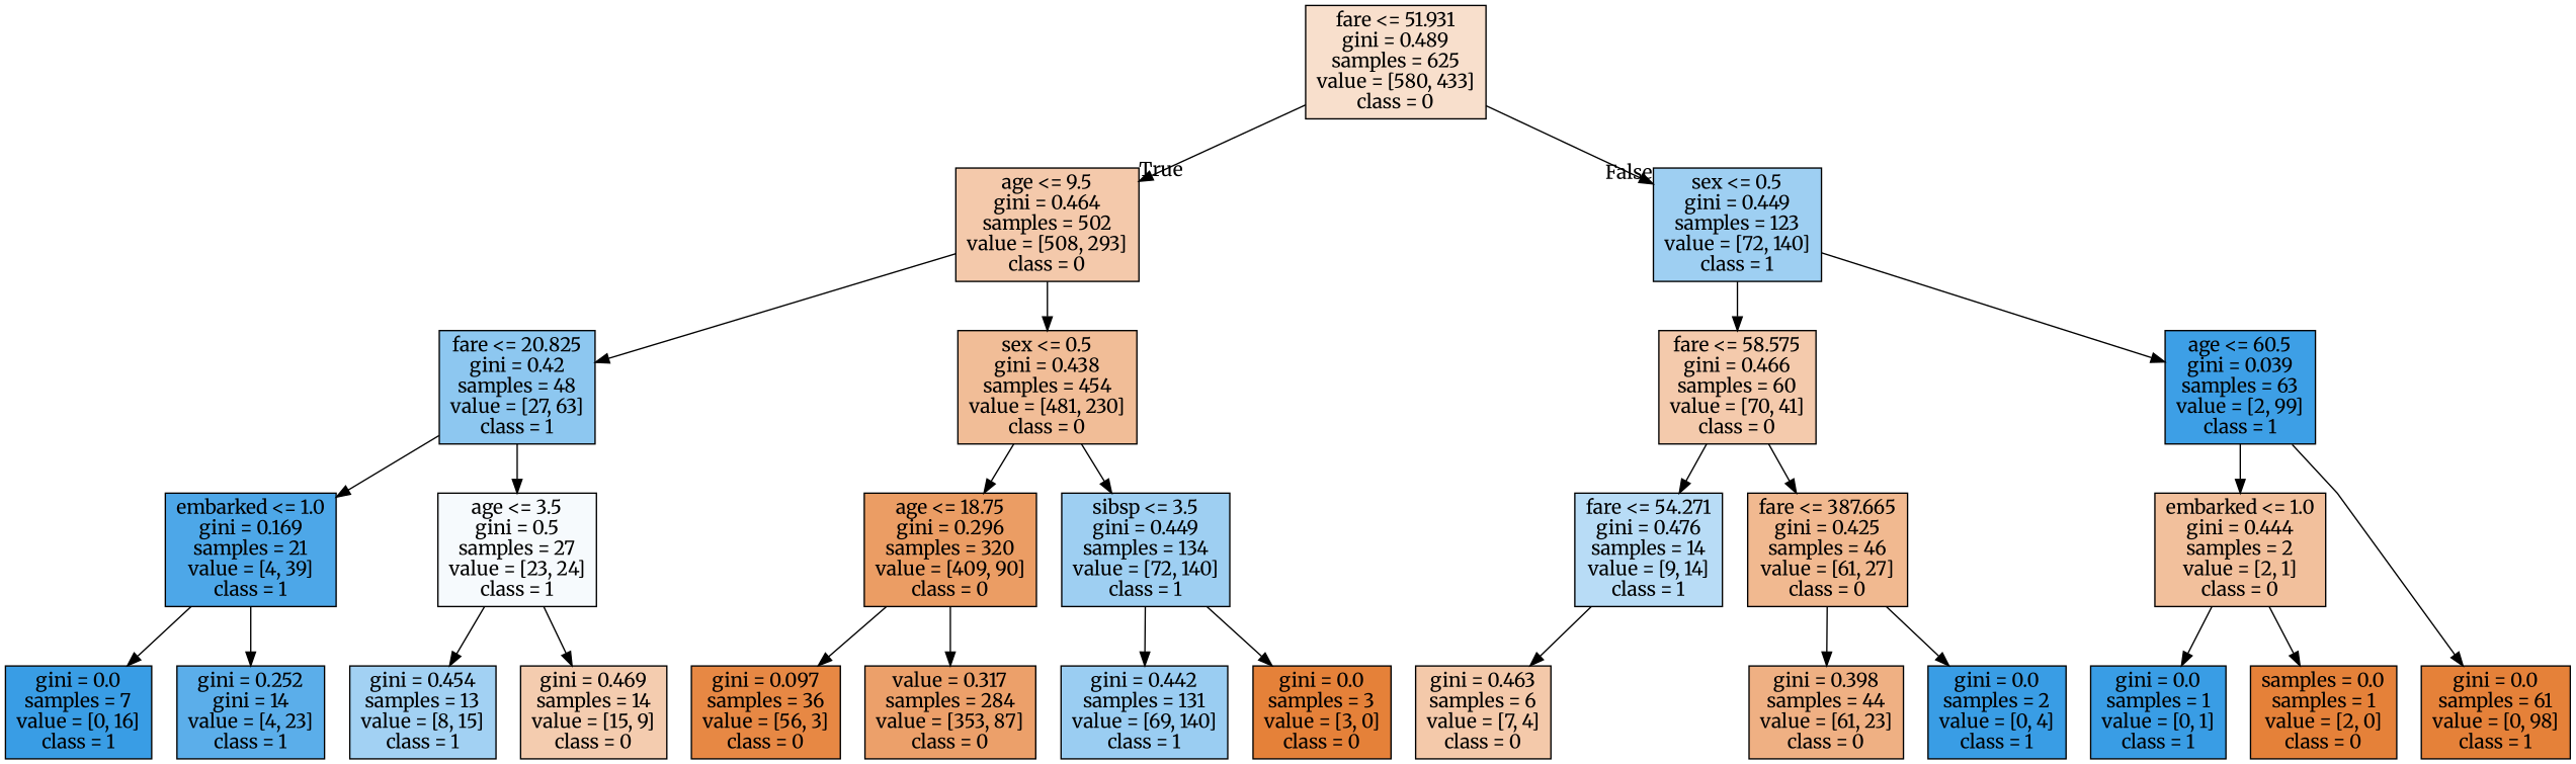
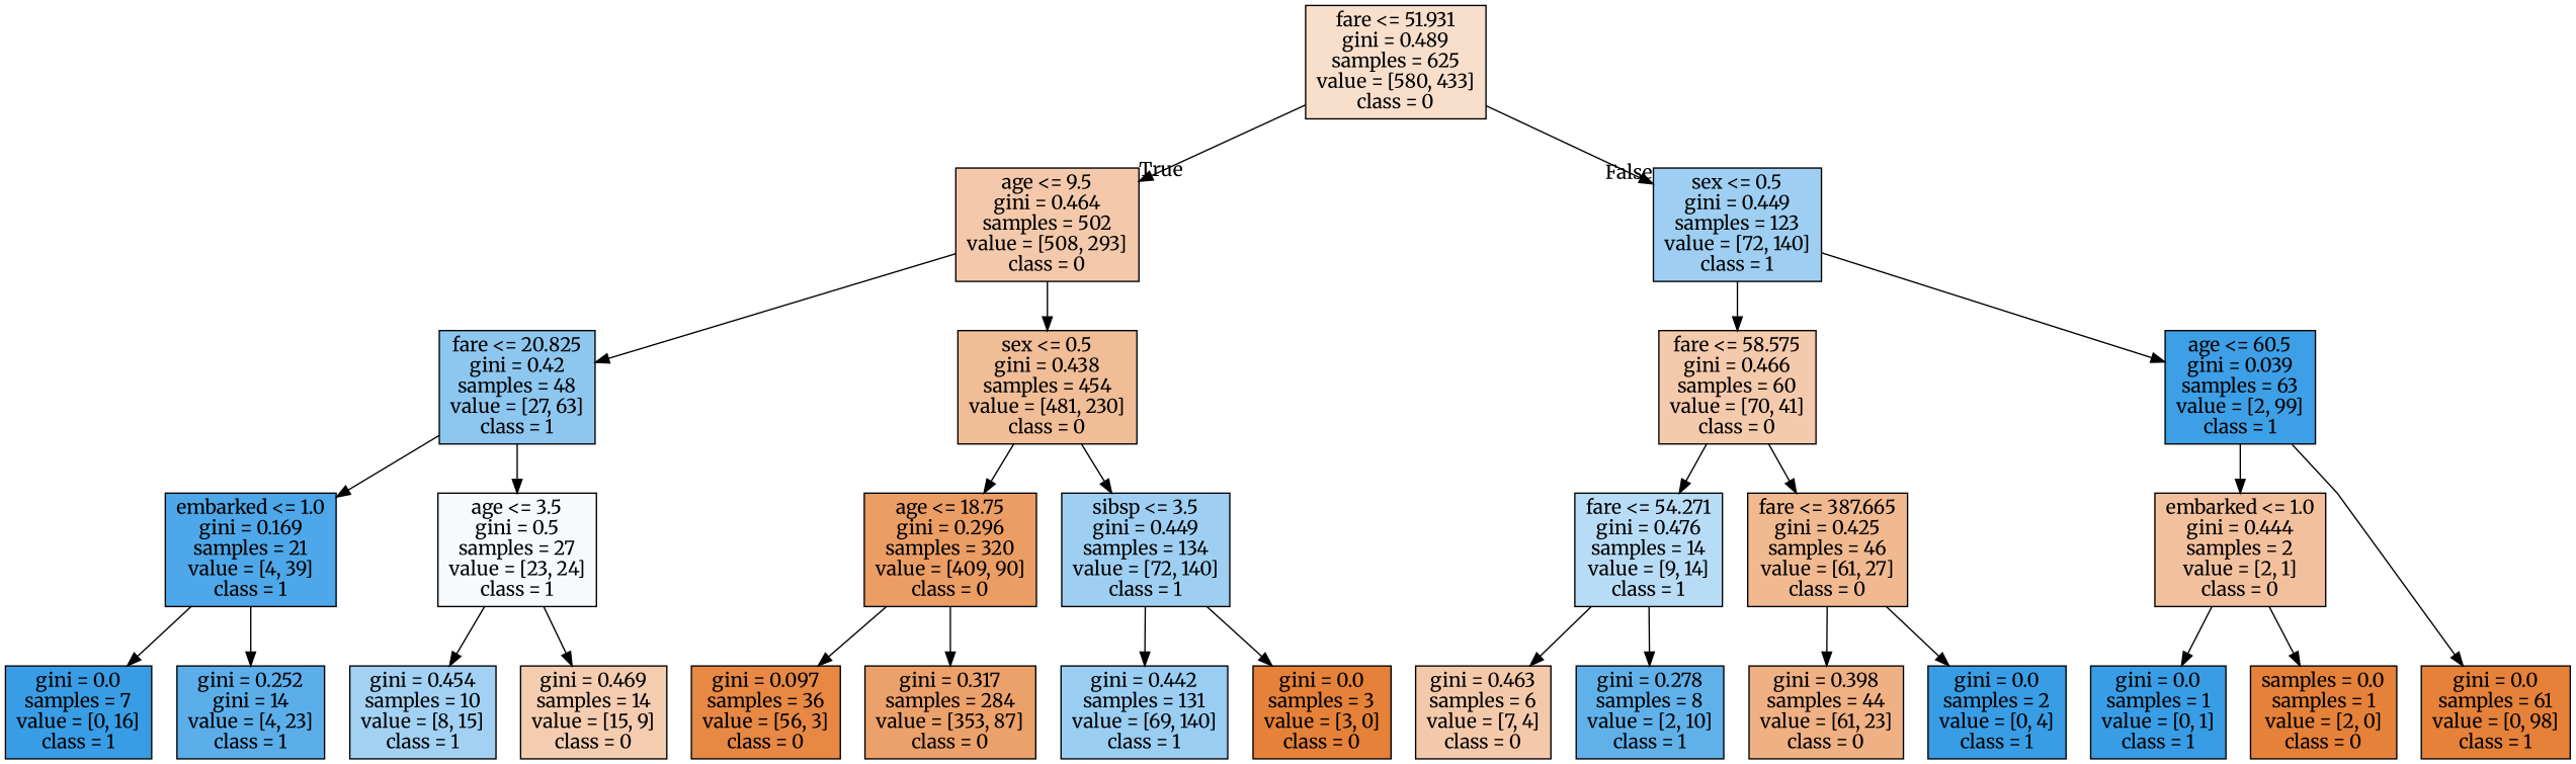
  digraph {
    fontname=Merriweather
    ranksep=equally
    splines=polyline
    node [color=black fillcolor="#399de5ff" fontname=Merriweather shape=box style=filled]
    edge [fontname=Merriweather]
    n1 [fillcolor="#e5813941" label="fare <= 51.931\ngini = 0.489\nsamples = 625\nvalue = [580, 433]\nclass = 0"]
    n2 [fillcolor="#e581396c" label="age <= 9.5\ngini = 0.464\nsamples = 502\nvalue = [508, 293]\nclass = 0"]
    n3 [fillcolor="#399de57c" label="sex <= 0.5\ngini = 0.449\nsamples = 123\nvalue = [72, 140]\nclass = 1"]
    n4 [fillcolor="#399de592" label="fare <= 20.825\ngini = 0.42\nsamples = 48\nvalue = [27, 63]\nclass = 1"]
    n5 [fillcolor="#e5813985" label="sex <= 0.5\ngini = 0.438\nsamples = 454\nvalue = [481, 230]\nclass = 0"]
    n6 [fillcolor="#e581396a" label="fare <= 58.575\ngini = 0.466\nsamples = 60\nvalue = [70, 41]\nclass = 0"]
    n7 [fillcolor="#399de5fa" label="age <= 60.5\ngini = 0.039\nsamples = 63\nvalue = [2, 99]\nclass = 1"]
    n8 [fillcolor="#399de5e5" label="embarked <= 1.0\ngini = 0.169\nsamples = 21\nvalue = [4, 39]\nclass = 1"]
    n9 [fillcolor="#399de50b" label="age <= 3.5\ngini = 0.5\nsamples = 27\nvalue = [23, 24]\nclass = 1"]
    n10 [fillcolor="#e58139c7" label="age <= 18.75\ngini = 0.296\nsamples = 320\nvalue = [409, 90]\nclass = 0"]
    n11 [fillcolor="#399de57c" label="sibsp <= 3.5\ngini = 0.449\nsamples = 134\nvalue = [72, 140]\nclass = 1"]
    n12 [fillcolor="#399de55b" label="fare <= 54.271\ngini = 0.476\nsamples = 14\nvalue = [9, 14]\nclass = 1"]
    n13 [fillcolor="#e581398e" label="fare <= 387.665\ngini = 0.425\nsamples = 46\nvalue = [61, 27]\nclass = 0"]
    n14 [fillcolor="#e581397f" label="embarked <= 1.0\ngini = 0.444\nsamples = 2\nvalue = [2, 1]\nclass = 0"]
    n15 [label="gini = 0.0\nsamples = 7\nvalue = [0, 16]\nclass = 1"]
    n16 [fillcolor="#399de5d3" label="gini = 0.252\ngini = 14\nvalue = [4, 23]\nclass = 1"]
-   n17 [fillcolor="#399de577" label="gini = 0.454\nsamples = 13\nvalue = [8, 15]\nclass = 1"]
+   n17 [fillcolor="#399de577" label="gini = 0.454\nsamples = 10\nvalue = [8, 15]\nclass = 1"]
    n18 [fillcolor="#e5813966" label="gini = 0.469\nsamples = 14\nvalue = [15, 9]\nclass = 0"]
    n19 [fillcolor="#e58139f1" label="gini = 0.097\nsamples = 36\nvalue = [56, 3]\nclass = 0"]
-   n20 [fillcolor="#e58139c0" label="value = 0.317\nsamples = 284\nvalue = [353, 87]\nclass = 0"]
+   n20 [fillcolor="#e58139c0" label="gini = 0.317\nsamples = 284\nvalue = [353, 87]\nclass = 0"]
    n21 [fillcolor="#399de581" label="gini = 0.442\nsamples = 131\nvalue = [69, 140]\nclass = 1"]
    n22 [fillcolor="#e58139ff" label="gini = 0.0\nsamples = 3\nvalue = [3, 0]\nclass = 0"]
    n23 [fillcolor="#e581396d" label="gini = 0.463\nsamples = 6\nvalue = [7, 4]\nclass = 0"]
+   n24 [fillcolor="#399de5cc" label="gini = 0.278\nsamples = 8\nvalue = [2, 10]\nclass = 1"]
    n25 [fillcolor="#e581399f" label="gini = 0.398\nsamples = 44\nvalue = [61, 23]\nclass = 0"]
    n26 [label="gini = 0.0\nsamples = 2\nvalue = [0, 4]\nclass = 1"]
    n27 [fillcolor="#e58139ff" label="gini = 0.0\nsamples = 61\nvalue = [0, 98]\nclass = 1"]
    n28 [label="gini = 0.0\nsamples = 1\nvalue = [0, 1]\nclass = 1"]
    n29 [fillcolor="#e58139ff" label="samples = 0.0\nsamples = 1\nvalue = [2, 0]\nclass = 0"]
    subgraph sub_1 {
      rank=same
      n1
    }
    subgraph sub_2 {
      rank=same
      n2
      n3
    }
    subgraph sub_3 {
      rank=same
      n4
      n5
      n6
      n7
    }
    subgraph sub_4 {
      rank=same
      n8
      n9
      n10
      n11
      n12
      n13
      n14
    }
    subgraph sub_5 {
      rank=same
      n15
      n16
      n17
      n18
      n19
      n20
      n21
      n22
      n23
+     n24
      n25
      n26
      n27
      n28
      n29
    }
    n1 -> n2 [headlabel=True labelangle=45 labeldistance=2.5]
    n1 -> n3 [headlabel=False labelangle=-45 labeldistance=2.5]
    n2 -> n4
    n2 -> n5
    n3 -> n6
    n3 -> n7
    n4 -> n8
    n4 -> n9
    n5 -> n10
    n5 -> n11
    n6 -> n12
    n6 -> n13
    n7 -> n14
    n7 -> n27
    n8 -> n15
    n8 -> n16
    n9 -> n17
    n9 -> n18
    n10 -> n19
    n10 -> n20
    n11 -> n21
    n11 -> n22
    n12 -> n23
+   n12 -> n24
    n13 -> n25
    n13 -> n26
    n14 -> n28
    n14 -> n29
  }
